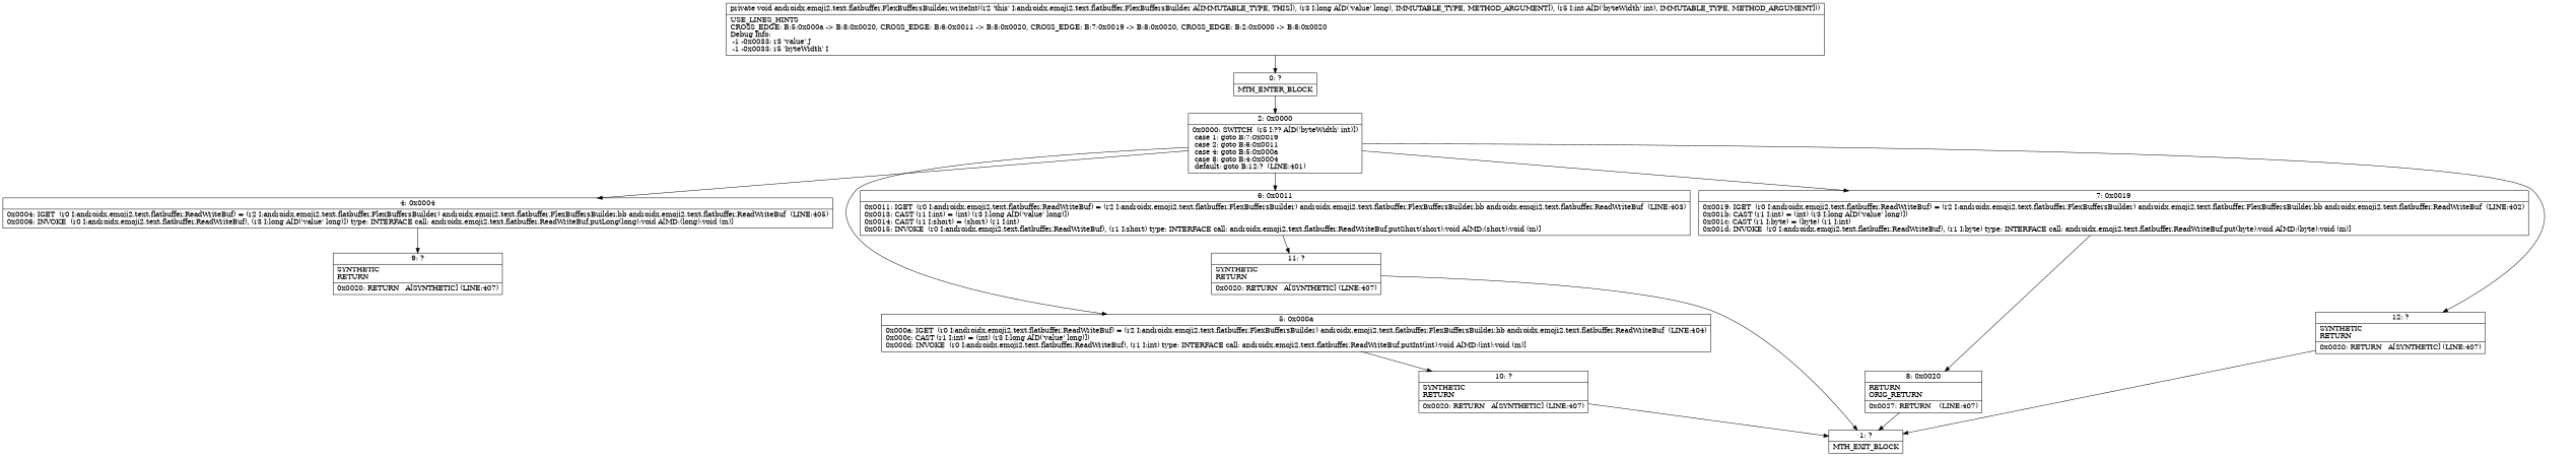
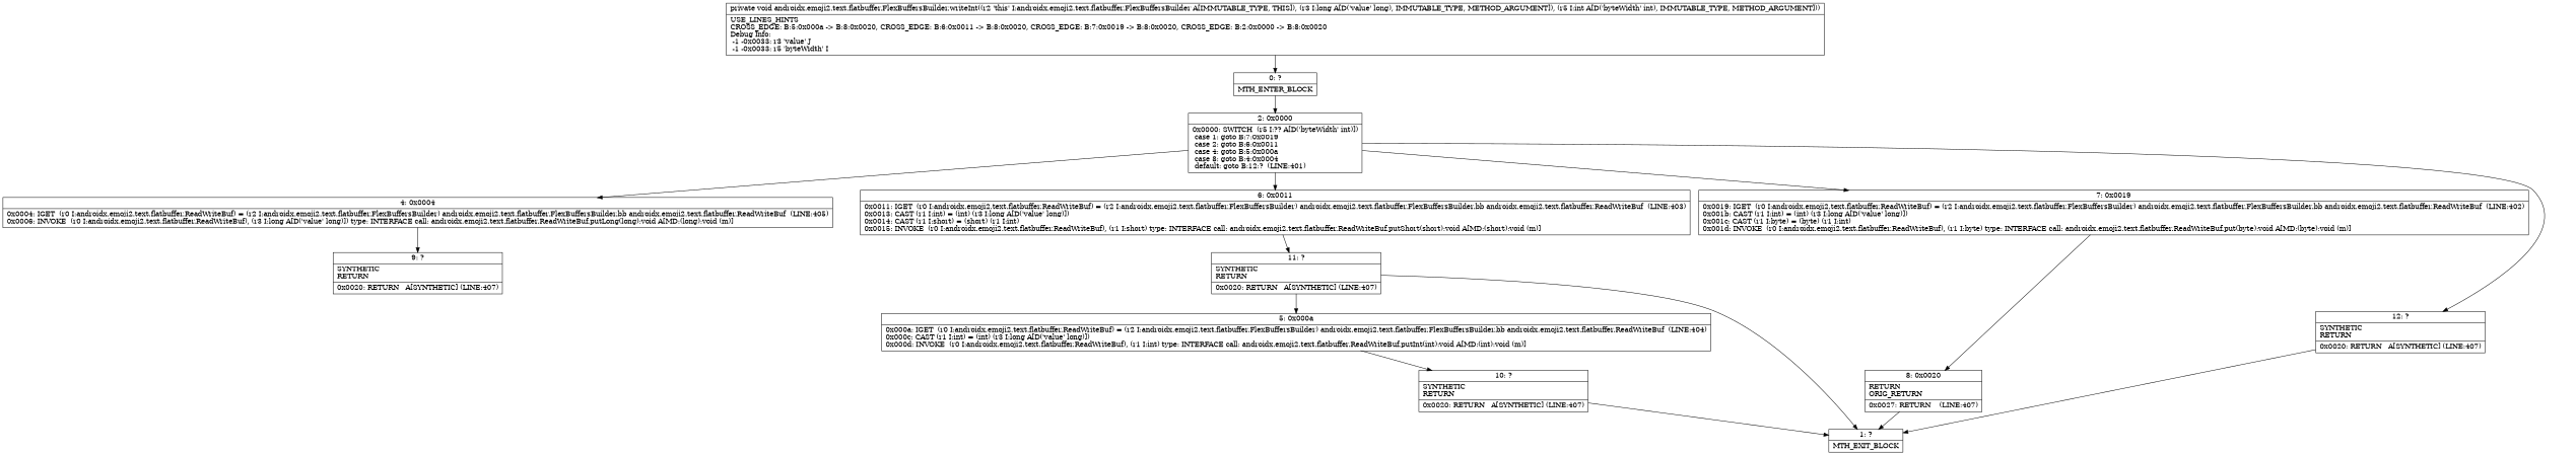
  digraph {
    node [shape=record]
    n1 [label="{0\:\ ?|MTH_ENTER_BLOCK\l}"]
    n2 [label="{2\:\ 0x0000|0x0000: SWITCH  (r5 I:?? A[D('byteWidth' int)])\l case 1: goto B:7:0x0019\l case 2: goto B:6:0x0011\l case 4: goto B:5:0x000a\l case 8: goto B:4:0x0004\l default: goto B:12:?  (LINE:401)\l}"]
    n3 [label="{4\:\ 0x0004|0x0004: IGET  (r0 I:androidx.emoji2.text.flatbuffer.ReadWriteBuf) = (r2 I:androidx.emoji2.text.flatbuffer.FlexBuffersBuilder) androidx.emoji2.text.flatbuffer.FlexBuffersBuilder.bb androidx.emoji2.text.flatbuffer.ReadWriteBuf  (LINE:405)\l0x0006: INVOKE  (r0 I:androidx.emoji2.text.flatbuffer.ReadWriteBuf), (r3 I:long A[D('value' long)]) type: INTERFACE call: androidx.emoji2.text.flatbuffer.ReadWriteBuf.putLong(long):void A[MD:(long):void (m)]\l}"]
    n4 [label="{5\:\ 0x000a|0x000a: IGET  (r0 I:androidx.emoji2.text.flatbuffer.ReadWriteBuf) = (r2 I:androidx.emoji2.text.flatbuffer.FlexBuffersBuilder) androidx.emoji2.text.flatbuffer.FlexBuffersBuilder.bb androidx.emoji2.text.flatbuffer.ReadWriteBuf  (LINE:404)\l0x000c: CAST (r1 I:int) = (int) (r3 I:long A[D('value' long)]) \l0x000d: INVOKE  (r0 I:androidx.emoji2.text.flatbuffer.ReadWriteBuf), (r1 I:int) type: INTERFACE call: androidx.emoji2.text.flatbuffer.ReadWriteBuf.putInt(int):void A[MD:(int):void (m)]\l}"]
    n5 [label="{6\:\ 0x0011|0x0011: IGET  (r0 I:androidx.emoji2.text.flatbuffer.ReadWriteBuf) = (r2 I:androidx.emoji2.text.flatbuffer.FlexBuffersBuilder) androidx.emoji2.text.flatbuffer.FlexBuffersBuilder.bb androidx.emoji2.text.flatbuffer.ReadWriteBuf  (LINE:403)\l0x0013: CAST (r1 I:int) = (int) (r3 I:long A[D('value' long)]) \l0x0014: CAST (r1 I:short) = (short) (r1 I:int) \l0x0015: INVOKE  (r0 I:androidx.emoji2.text.flatbuffer.ReadWriteBuf), (r1 I:short) type: INTERFACE call: androidx.emoji2.text.flatbuffer.ReadWriteBuf.putShort(short):void A[MD:(short):void (m)]\l}"]
    n6 [label="{7\:\ 0x0019|0x0019: IGET  (r0 I:androidx.emoji2.text.flatbuffer.ReadWriteBuf) = (r2 I:androidx.emoji2.text.flatbuffer.FlexBuffersBuilder) androidx.emoji2.text.flatbuffer.FlexBuffersBuilder.bb androidx.emoji2.text.flatbuffer.ReadWriteBuf  (LINE:402)\l0x001b: CAST (r1 I:int) = (int) (r3 I:long A[D('value' long)]) \l0x001c: CAST (r1 I:byte) = (byte) (r1 I:int) \l0x001d: INVOKE  (r0 I:androidx.emoji2.text.flatbuffer.ReadWriteBuf), (r1 I:byte) type: INTERFACE call: androidx.emoji2.text.flatbuffer.ReadWriteBuf.put(byte):void A[MD:(byte):void (m)]\l}"]
    n7 [label="{12\:\ ?|SYNTHETIC\lRETURN\l|0x0020: RETURN   A[SYNTHETIC] (LINE:407)\l}"]
    n8 [label="{9\:\ ?|SYNTHETIC\lRETURN\l|0x0020: RETURN   A[SYNTHETIC] (LINE:407)\l}"]
    n9 [label="{10\:\ ?|SYNTHETIC\lRETURN\l|0x0020: RETURN   A[SYNTHETIC] (LINE:407)\l}"]
    n10 [label="{11\:\ ?|SYNTHETIC\lRETURN\l|0x0020: RETURN   A[SYNTHETIC] (LINE:407)\l}"]
    n11 [label="{8\:\ 0x0020|RETURN\lORIG_RETURN\l|0x0027: RETURN    (LINE:407)\l}"]
    n12 [label="{1\:\ ?|MTH_EXIT_BLOCK\l}"]
    n13 [label="{private void androidx.emoji2.text.flatbuffer.FlexBuffersBuilder.writeInt((r2 'this' I:androidx.emoji2.text.flatbuffer.FlexBuffersBuilder A[IMMUTABLE_TYPE, THIS]), (r3 I:long A[D('value' long), IMMUTABLE_TYPE, METHOD_ARGUMENT]), (r5 I:int A[D('byteWidth' int), IMMUTABLE_TYPE, METHOD_ARGUMENT]))  | USE_LINES_HINTS\lCROSS_EDGE: B:5:0x000a \-\> B:8:0x0020, CROSS_EDGE: B:6:0x0011 \-\> B:8:0x0020, CROSS_EDGE: B:7:0x0019 \-\> B:8:0x0020, CROSS_EDGE: B:2:0x0000 \-\> B:8:0x0020\lDebug Info:\l  \-1 \-0x0033: r3 'value' J\l  \-1 \-0x0033: r5 'byteWidth' I\l}"]
    n1 -> n2
    n2 -> n3
-   n2 -> n4
+   n10 -> n4
    n2 -> n5
    n2 -> n6
    n2 -> n7
    n3 -> n8
    n4 -> n9
    n5 -> n10
    n6 -> n11
    n7 -> n12
    n9 -> n12
    n10 -> n12
    n11 -> n12
    n13 -> n1
  }
